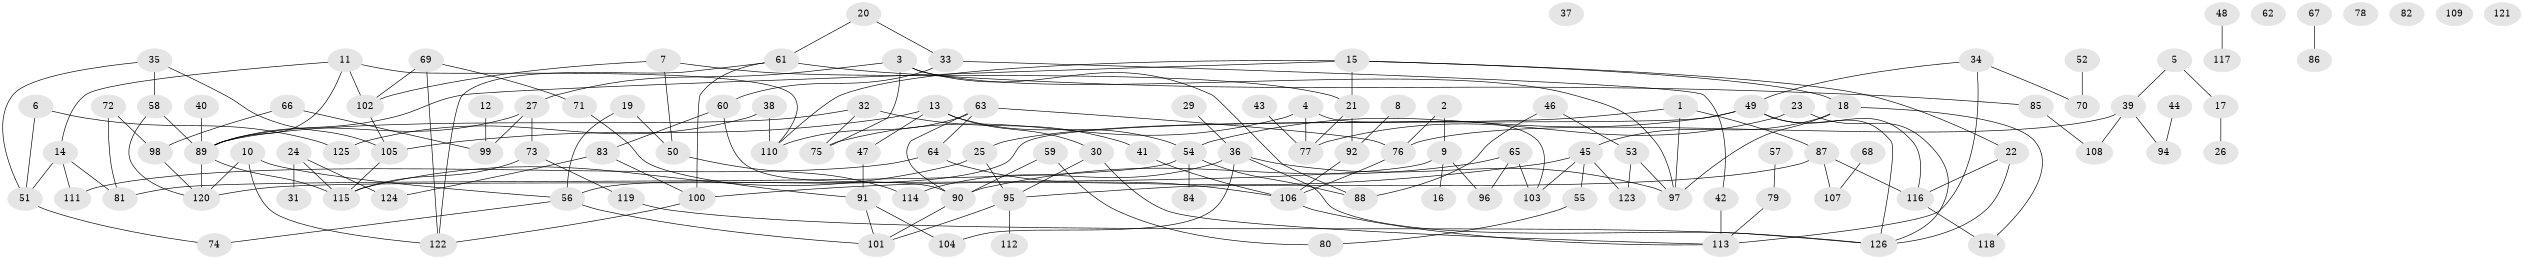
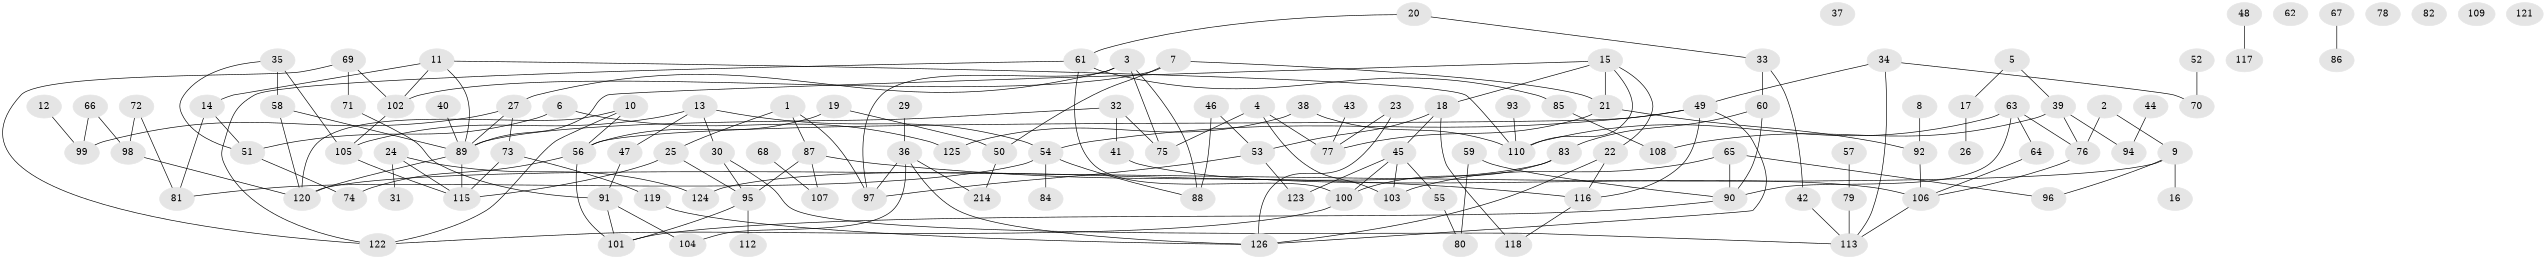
  graph {
    node [color=gray90 style=filled]
    1
    25
    87
    97
    115
    95
    116
    107
    2
    9
    76
    16
    96
    120
    106
    3
    27
    75
    88
    89
    99
    73
    4
    77
    103
    5
    17
    39
    26
    94
    108
    6
    51
    125
    74
    7
    21
    50
    102
    92
-   114
+   114 [label=214]
    105
    8
    10
    56
    122
    101
    11
    14
    110
    81
-   111
    12
    13
    30
    47
    54
    113
    91
    84
    15
    18
    22
    45
    118
    126
    55
    100
    123
    19
    20
    33
    61
    42
    60
    85
    23
    24
    31
    124
    112
    119
    29
    36
    104
    32
    41
    90
    83
    34
    49
    70
    35
    58
    37
    38
    40
    43
    44
    46
    53
    80
    48
    117
    52
    57
    79
    59
    62
    63
    64
    65
    66
    98
    67
    86
    68
    69
    71
    72
    78
    82
+   93
    109
    121
    1 -- 25
    1 -- 87
    1 -- 97
    25 -- 115
    25 -- 95
    87 -- 95
    87 -- 116
    87 -- 107
    95 -- 101
    95 -- 112
    116 -- 118
    2 -- 9
    2 -- 76
    9 -- 16
    9 -- 96
    9 -- 120
    76 -- 106
    106 -- 113
    3 -- 97
    3 -- 27
    3 -- 75
    3 -- 88
    27 -- 89
    27 -- 99
    27 -- 73
    89 -- 115
    89 -- 120
    73 -- 115
    73 -- 119
    4 -- 75
    4 -- 77
    4 -- 103
    5 -- 17
    5 -- 39
    17 -- 26
    39 -- 76
    39 -- 94
    39 -- 108
    6 -- 51
    6 -- 125
    51 -- 74
    7 -- 21
    7 -- 50
    7 -- 102
    21 -- 77
    21 -- 92
    50 -- 114
    102 -- 105
    92 -- 106
    105 -- 115
    8 -- 92
    10 -- 120
    10 -- 56
    10 -- 122
    56 -- 74
    56 -- 101
    11 -- 89
    11 -- 102
    11 -- 14
    11 -- 110
    14 -- 51
    14 -- 81
-   14 -- 111
    12 -- 99
    13 -- 105
    13 -- 30
    13 -- 47
    13 -- 54
    30 -- 95
    30 -- 113
    47 -- 91
    54 -- 88
    54 -- 81
    54 -- 84
    91 -- 101
    91 -- 104
    15 -- 89
    15 -- 21
    15 -- 110
    15 -- 18
    15 -- 22
-   18 -- 97
+   18 -- 53
    18 -- 45
    18 -- 118
    22 -- 116
    22 -- 126
    45 -- 103
    45 -- 55
    45 -- 100
    45 -- 123
    55 -- 80
    100 -- 122
    19 -- 50
    19 -- 56
    20 -- 33
    20 -- 61
    33 -- 42
    33 -- 60
    61 -- 122
    61 -- 100
    61 -- 85
    42 -- 113
    60 -- 90
    60 -- 83
    85 -- 108
    23 -- 77
    23 -- 126
    24 -- 115
    24 -- 31
    24 -- 124
    119 -- 126
    29 -- 36
    36 -- 97
    36 -- 114
    36 -- 126
    36 -- 104
    32 -- 75
    32 -- 89
    32 -- 41
    41 -- 106
    90 -- 101
    83 -- 100
    83 -- 124
    34 -- 113
    34 -- 49
    34 -- 70
    49 -- 116
    49 -- 56
    49 -- 54
    49 -- 126
    35 -- 51
    35 -- 105
    35 -- 58
    58 -- 120
    58 -- 89
    38 -- 125
    38 -- 110
    40 -- 89
    43 -- 77
    44 -- 94
    46 -- 88
    46 -- 53
    53 -- 97
    53 -- 123
    48 -- 117
    52 -- 70
    57 -- 79
    79 -- 113
    59 -- 90
    59 -- 80
    63 -- 76
    63 -- 110
    63 -- 90
    63 -- 64
    64 -- 106
-   64 -- 111
    65 -- 96
    65 -- 103
    65 -- 90
    66 -- 99
    66 -- 98
    98 -- 120
    67 -- 86
    68 -- 107
    69 -- 102
    69 -- 122
    69 -- 71
    71 -- 91
    72 -- 81
    72 -- 98
+   93 -- 110
  }
